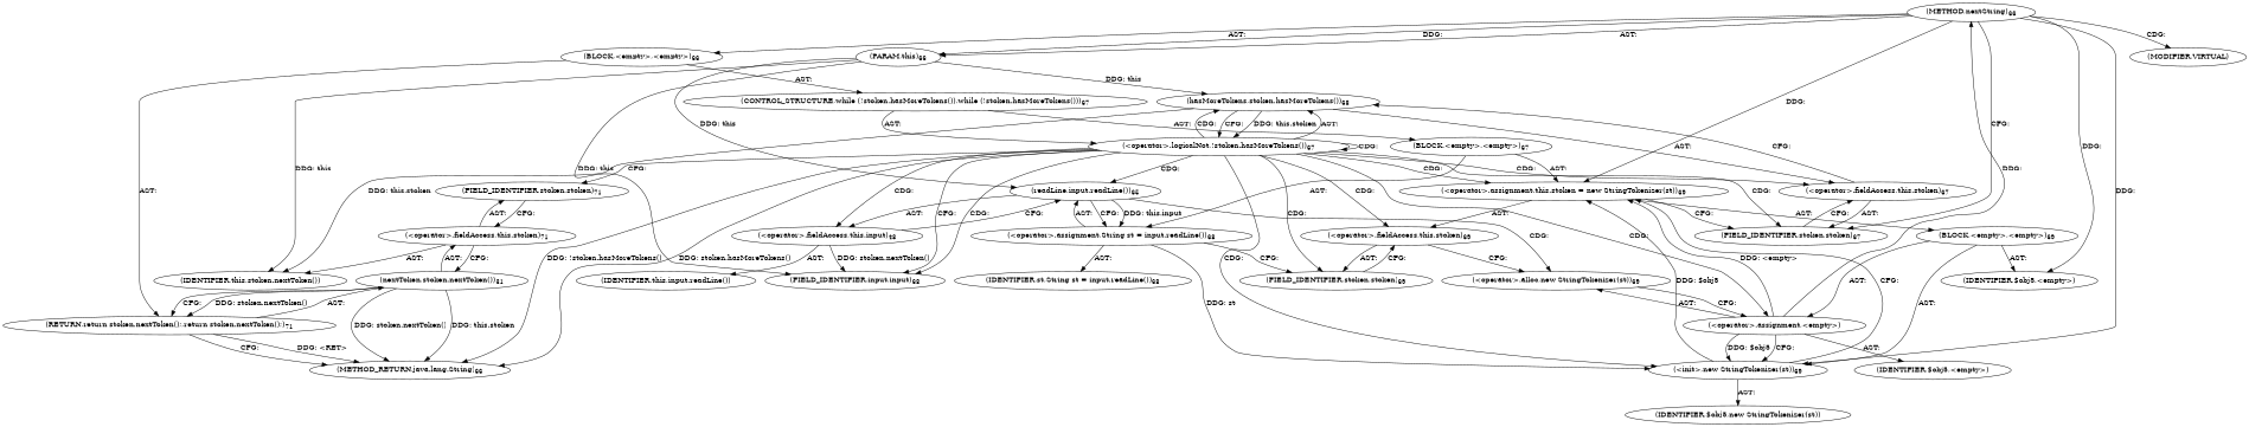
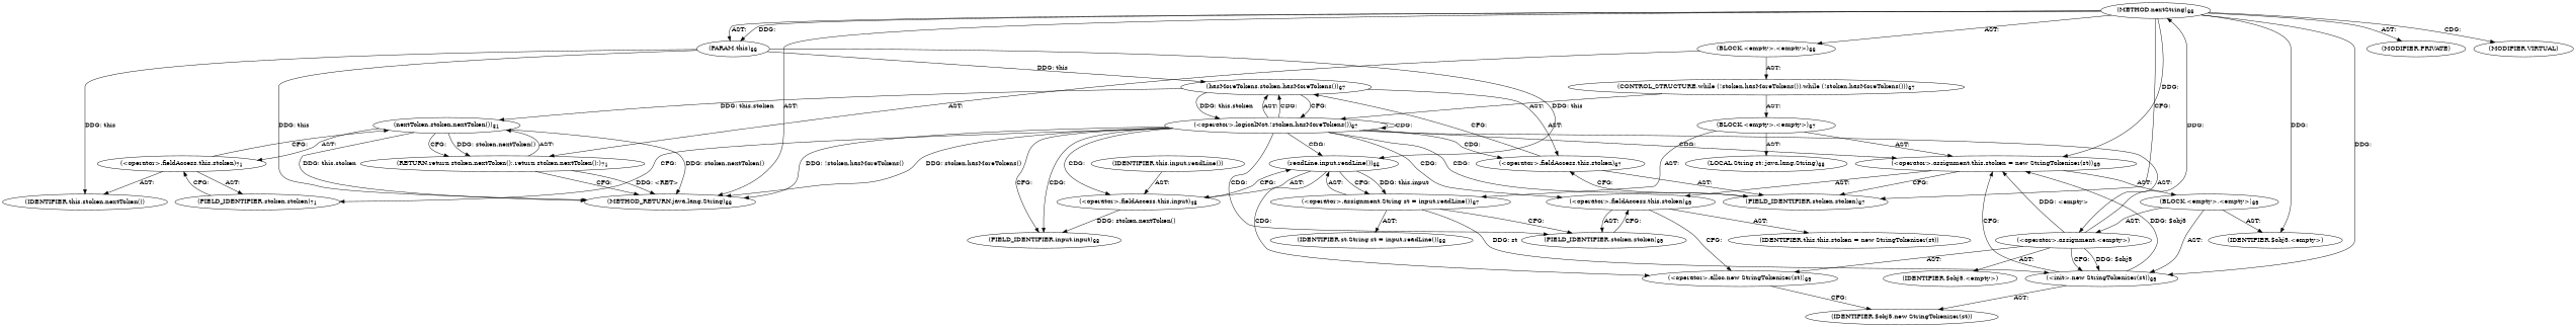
  digraph {
    fontname="DejaVu Serif"
    node [fontname="DejaVu Serif"]
    edge [fontname="DejaVu Serif"]
    n1 [label=<(METHOD,nextString)<SUB>66</SUB>>]
    n2 [label=<(PARAM,this)<SUB>66</SUB>>]
    n3 [label=<(BLOCK,&lt;empty&gt;,&lt;empty&gt;)<SUB>66</SUB>>]
    n4 [label=<(FIELD_IDENTIFIER,stoken,stoken)<SUB>67</SUB>>]
    n5 [label=<(&lt;operator&gt;.assignment,this.stoken = new StringTokenizer(st))<SUB>69</SUB>>]
    n6 [label=<(&lt;init&gt;,new StringTokenizer(st))<SUB>69</SUB>>]
    n7 [label=<(IDENTIFIER,$obj5,&lt;empty&gt;)>]
+   n8 [label=<(MODIFIER,PRIVATE)>]
    n9 [label=<(MODIFIER,VIRTUAL)>]
    n10 [label=<(METHOD_RETURN,java.lang.String)<SUB>66</SUB>>]
-   n11 [label=<(hasMoreTokens,stoken.hasMoreTokens())<SUB>68</SUB>>]
+   n11 [label=<(hasMoreTokens,stoken.hasMoreTokens())<SUB>67</SUB>>]
    n12 [label=<(readLine,input.readLine())<SUB>65</SUB>>]
    n13 [label=<(IDENTIFIER,this,stoken.nextToken())>]
    n14 [label=<(CONTROL_STRUCTURE,while (!stoken.hasMoreTokens()),while (!stoken.hasMoreTokens()))<SUB>67</SUB>>]
    n15 [label=<(RETURN,return stoken.nextToken();,return stoken.nextToken();)<SUB>71</SUB>>]
    n16 [label=<(&lt;operator&gt;.fieldAccess,this.stoken)<SUB>67</SUB>>]
    n17 [label=<(&lt;operator&gt;.fieldAccess,this.stoken)<SUB>69</SUB>>]
    n18 [label=<(BLOCK,&lt;empty&gt;,&lt;empty&gt;)<SUB>69</SUB>>]
    n19 [label=<(&lt;operator&gt;.assignment,&lt;empty&gt;)>]
    n20 [label=<(&lt;operator&gt;.alloc,new StringTokenizer(st))<SUB>69</SUB>>]
    n21 [label=<(IDENTIFIER,$obj5,&lt;empty&gt;)>]
    n22 [label=<(IDENTIFIER,$obj5,new StringTokenizer(st))>]
    n23 [label=<(nextToken,stoken.nextToken())<SUB>31</SUB>>]
    n24 [label=<(&lt;operator&gt;.logicalNot,!stoken.hasMoreTokens())<SUB>67</SUB>>]
-   n25 [label=<(&lt;operator&gt;.assignment,String st = input.readLine())<SUB>68</SUB>>]
+   n25 [label=<(&lt;operator&gt;.assignment,String st = input.readLine())<SUB>67</SUB>>]
    n26 [label=<(&lt;operator&gt;.fieldAccess,this.input)<SUB>48</SUB>>]
    n27 [label=<(&lt;operator&gt;.fieldAccess,this.stoken)<SUB>71</SUB>>]
    n28 [label=<(BLOCK,&lt;empty&gt;,&lt;empty&gt;)<SUB>67</SUB>>]
    n29 [label=<(FIELD_IDENTIFIER,input,input)<SUB>68</SUB>>]
    n30 [label=<(FIELD_IDENTIFIER,stoken,stoken)<SUB>69</SUB>>]
    n31 [label=<(FIELD_IDENTIFIER,stoken,stoken)<SUB>71</SUB>>]
+   n32 [label=<(LOCAL,String st: java.lang.String)<SUB>68</SUB>>]
    n33 [label=<(IDENTIFIER,st,String st = input.readLine())<SUB>68</SUB>>]
    n34 [label=<(IDENTIFIER,this,input.readLine())>]
+   n35 [label=<(IDENTIFIER,this,this.stoken = new StringTokenizer(st))>]
    n1 -> n2 [label="AST: "]
    n1 -> n2 [label="DDG: "]
    n1 -> n3 [label="AST: "]
    n1 -> n4 [label="CFG: "]
    n1 -> n5 [label="DDG: "]
    n1 -> n6 [label="DDG: "]
    n1 -> n7 [label="DDG: "]
+   n1 -> n8 [label="AST: "]
    n1 -> n9 [label="CDG: "]
-   n2 -> n29 [label="DDG: this"]
+   n1 -> n10 [label="AST: "]
+   n2 -> n10 [label="DDG: this"]
    n2 -> n11 [label="DDG: this"]
    n2 -> n12 [label="DDG: this"]
    n2 -> n13 [label="DDG: this"]
    n3 -> n14 [label="AST: "]
    n3 -> n15 [label="AST: "]
    n4 -> n16 [label="CFG: "]
    n5 -> n4 [label="CFG: "]
    n5 -> n17 [label="AST: "]
    n5 -> n18 [label="AST: "]
    n6 -> n5 [label="CFG: "]
    n6 -> n5 [label="DDG: $obj5"]
    n6 -> n22 [label="AST: "]
    n11 -> n16 [label="AST: "]
-   n11 -> n13 [label="DDG: this.stoken"]
+   n11 -> n23 [label="DDG: this.stoken"]
    n11 -> n24 [label="CFG: "]
    n11 -> n24 [label="DDG: this.stoken"]
    n12 -> n20 [label="CDG: "]
    n12 -> n25 [label="CFG: "]
    n12 -> n25 [label="DDG: this.input"]
    n12 -> n26 [label="AST: "]
    n14 -> n24 [label="AST: "]
    n14 -> n28 [label="AST: "]
    n15 -> n10 [label="CFG: "]
    n15 -> n10 [label="DDG: &lt;RET&gt;"]
    n15 -> n23 [label="AST: "]
    n16 -> n4 [label="AST: "]
    n16 -> n11 [label="CFG: "]
    n17 -> n20 [label="CFG: "]
    n17 -> n30 [label="AST: "]
+   n17 -> n35 [label="AST: "]
    n18 -> n6 [label="AST: "]
    n18 -> n7 [label="AST: "]
    n18 -> n19 [label="AST: "]
    n19 -> n1 [label="DDG: "]
    n19 -> n5 [label="DDG: &lt;empty&gt;"]
    n19 -> n6 [label="CFG: "]
    n19 -> n6 [label="DDG: $obj5"]
    n19 -> n20 [label="AST: "]
    n19 -> n21 [label="AST: "]
-   n20 -> n19 [label="CFG: "]
+   n20 -> n22 [label="CFG: "]
    n23 -> n10 [label="DDG: this.stoken"]
    n23 -> n10 [label="DDG: stoken.nextToken()"]
    n23 -> n15 [label="CFG: "]
    n23 -> n15 [label="DDG: stoken.nextToken()"]
    n23 -> n27 [label="AST: "]
    n24 -> n4 [label="CDG: "]
    n24 -> n5 [label="CDG: "]
-   n24 -> n6 [label="CDG: "]
    n24 -> n10 [label="DDG: stoken.hasMoreTokens()"]
    n24 -> n10 [label="DDG: !stoken.hasMoreTokens()"]
    n24 -> n11 [label="AST: "]
    n24 -> n11 [label="CDG: "]
    n24 -> n12 [label="CDG: "]
    n24 -> n16 [label="CDG: "]
    n24 -> n17 [label="CDG: "]
-   n24 -> n19 [label="CDG: "]
+   n24 -> n19 [label="AST: "]
    n24 -> n24 [label="CDG: "]
    n24 -> n26 [label="CDG: "]
    n24 -> n29 [label="CFG: "]
    n24 -> n29 [label="CDG: "]
    n24 -> n30 [label="CDG: "]
    n24 -> n31 [label="CFG: "]
    n25 -> n6 [label="DDG: st"]
    n25 -> n12 [label="AST: "]
    n25 -> n30 [label="CFG: "]
    n25 -> n33 [label="AST: "]
    n26 -> n12 [label="CFG: "]
    n26 -> n29 [label="DDG: stoken.nextToken()"]
-   n26 -> n34 [label="AST: "]
+   n34 -> n26 [label="AST: "]
    n27 -> n13 [label="AST: "]
    n27 -> n23 [label="CFG: "]
    n27 -> n31 [label="AST: "]
    n28 -> n5 [label="AST: "]
    n28 -> n25 [label="AST: "]
+   n28 -> n32 [label="AST: "]
    n30 -> n17 [label="CFG: "]
    n31 -> n27 [label="CFG: "]
  }
